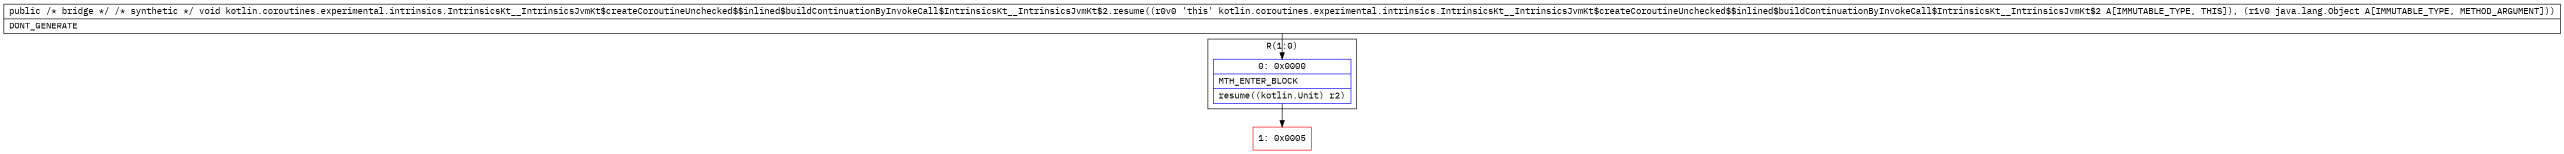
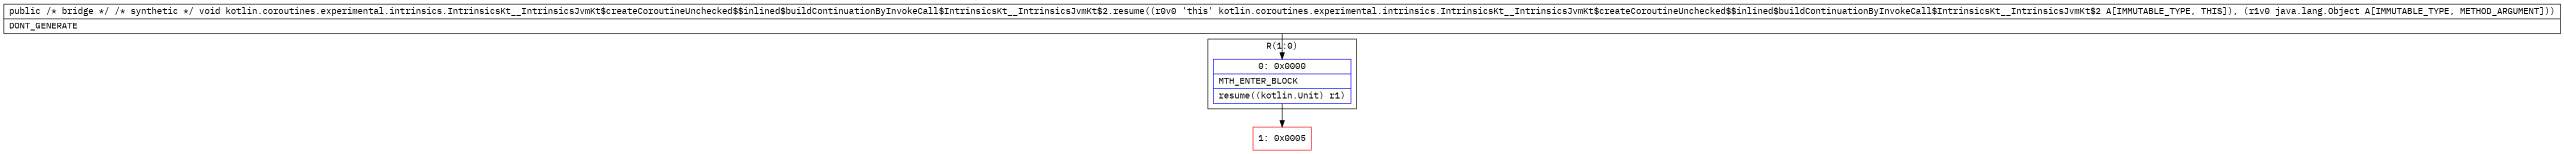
  digraph {
    fontname="IBM Plex Mono"
    node [shape=record fontname="IBM Plex Mono"]
    edge [fontname="IBM Plex Mono"]
-   n1 [color=blue label="{0\:\ 0x0000|MTH_ENTER_BLOCK\l|resume((kotlin.Unit) r2)\l}"]
+   n1 [color=blue label="{0\:\ 0x0000|MTH_ENTER_BLOCK\l|resume((kotlin.Unit) r1)\l}"]
    n2 [color=red label="{1\:\ 0x0005}"]
    n3 [label="{public \/* bridge *\/ \/* synthetic *\/ void kotlin.coroutines.experimental.intrinsics.IntrinsicsKt__IntrinsicsJvmKt$createCoroutineUnchecked$$inlined$buildContinuationByInvokeCall$IntrinsicsKt__IntrinsicsJvmKt$2.resume((r0v0 'this' kotlin.coroutines.experimental.intrinsics.IntrinsicsKt__IntrinsicsJvmKt$createCoroutineUnchecked$$inlined$buildContinuationByInvokeCall$IntrinsicsKt__IntrinsicsJvmKt$2 A[IMMUTABLE_TYPE, THIS]), (r1v0 java.lang.Object A[IMMUTABLE_TYPE, METHOD_ARGUMENT]))  | DONT_GENERATE\l}"]
    subgraph cluster_1 {
      label="R(1:0)"
      n1
    }
    n1 -> n2
    n3 -> n1
  }
